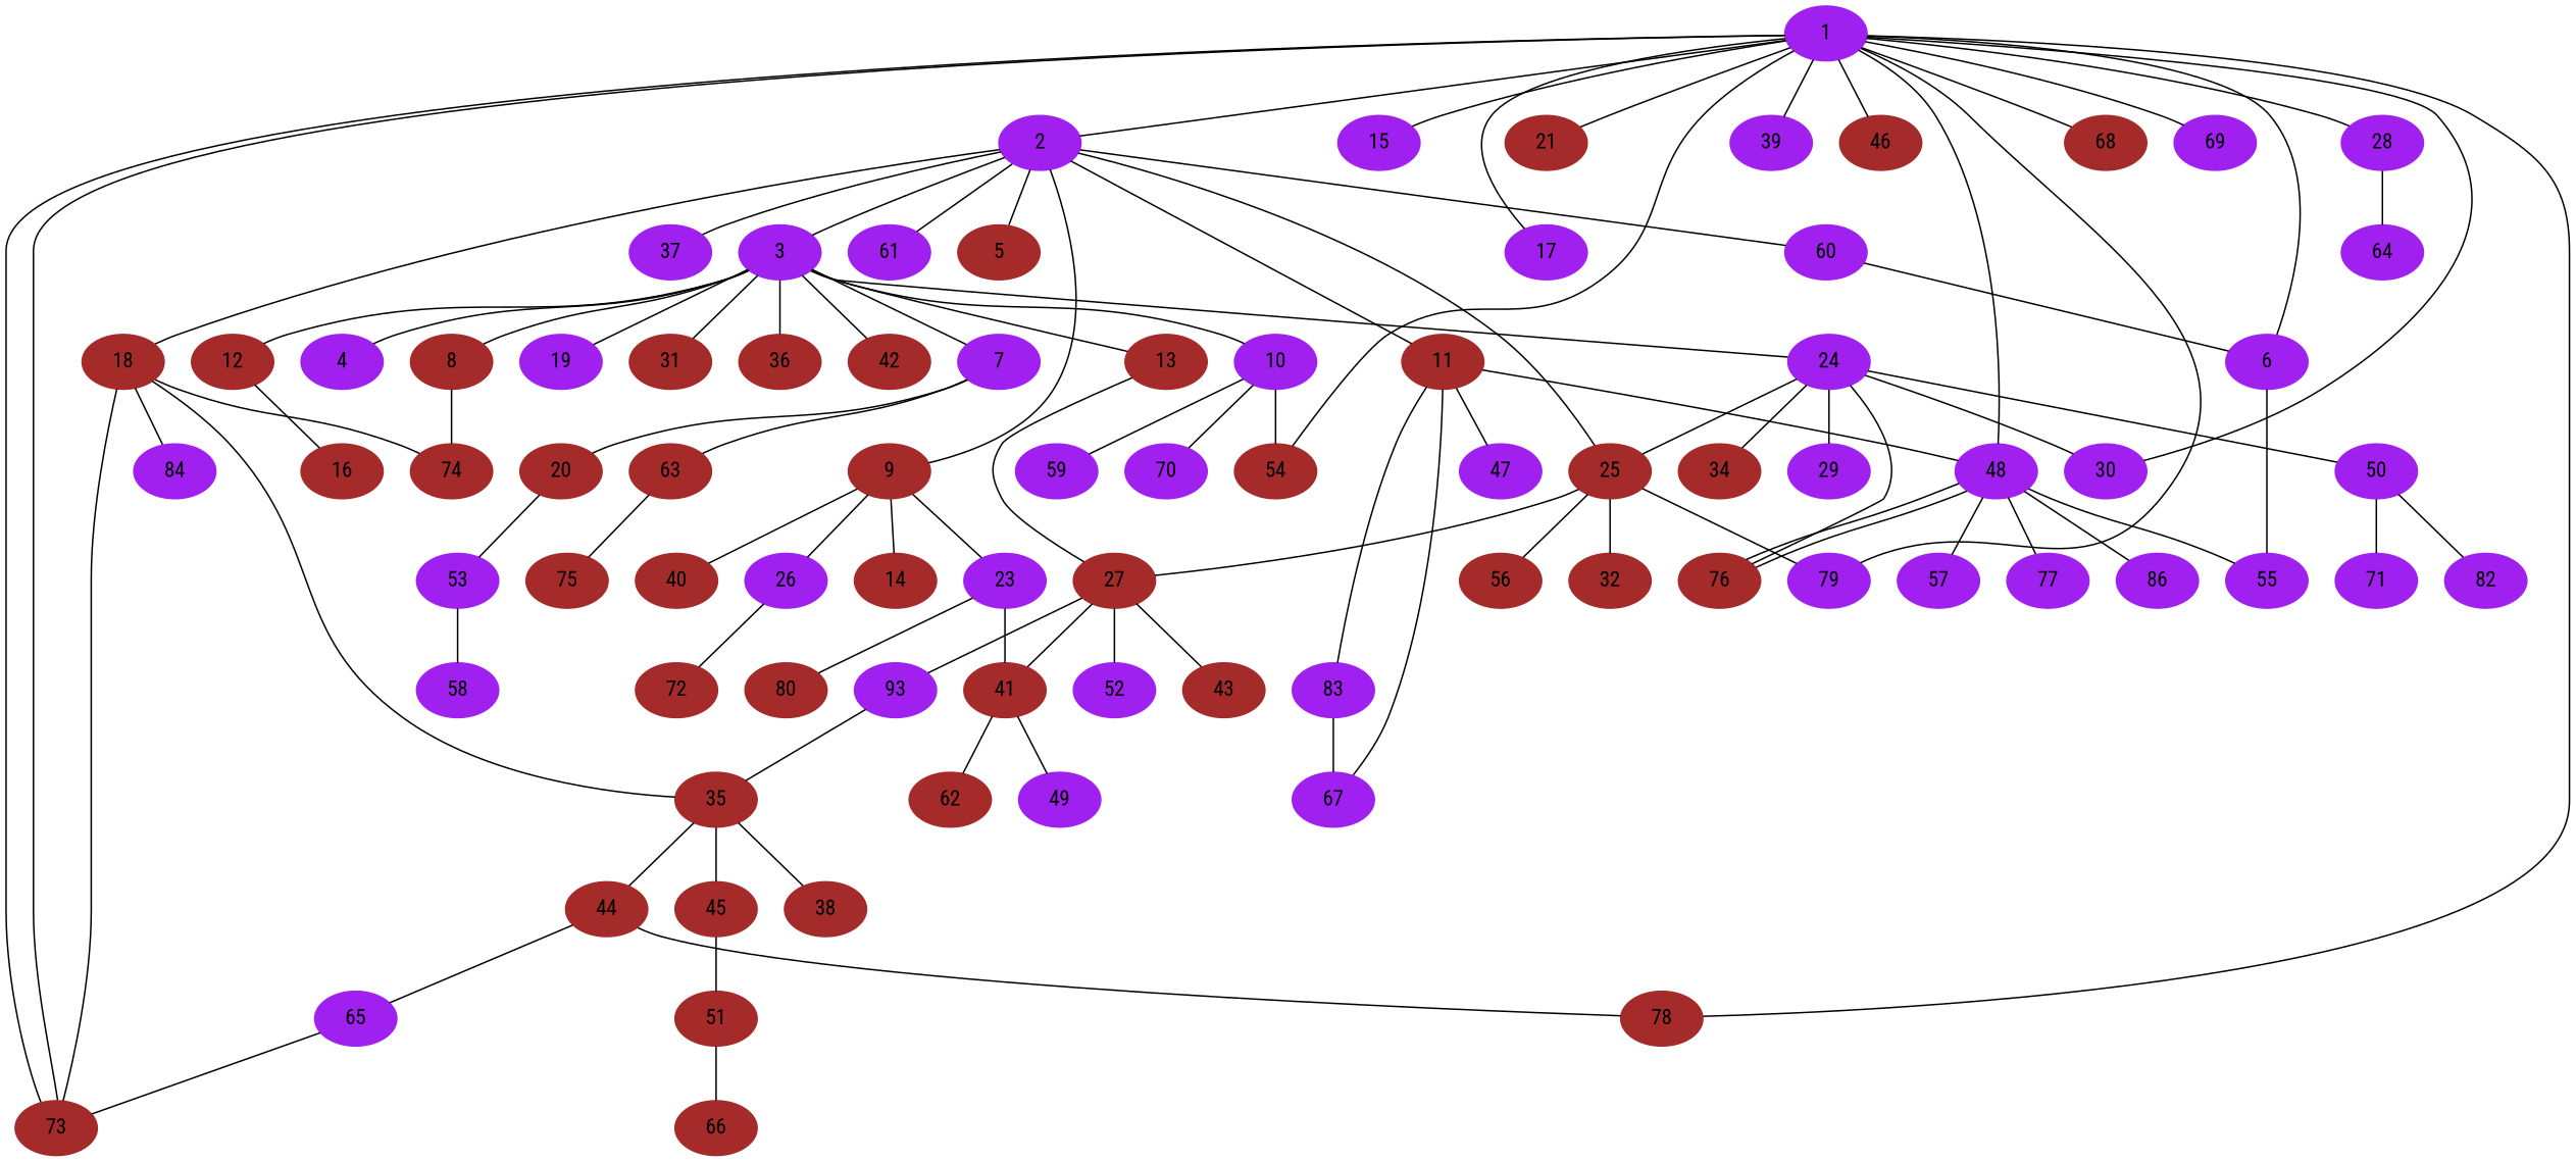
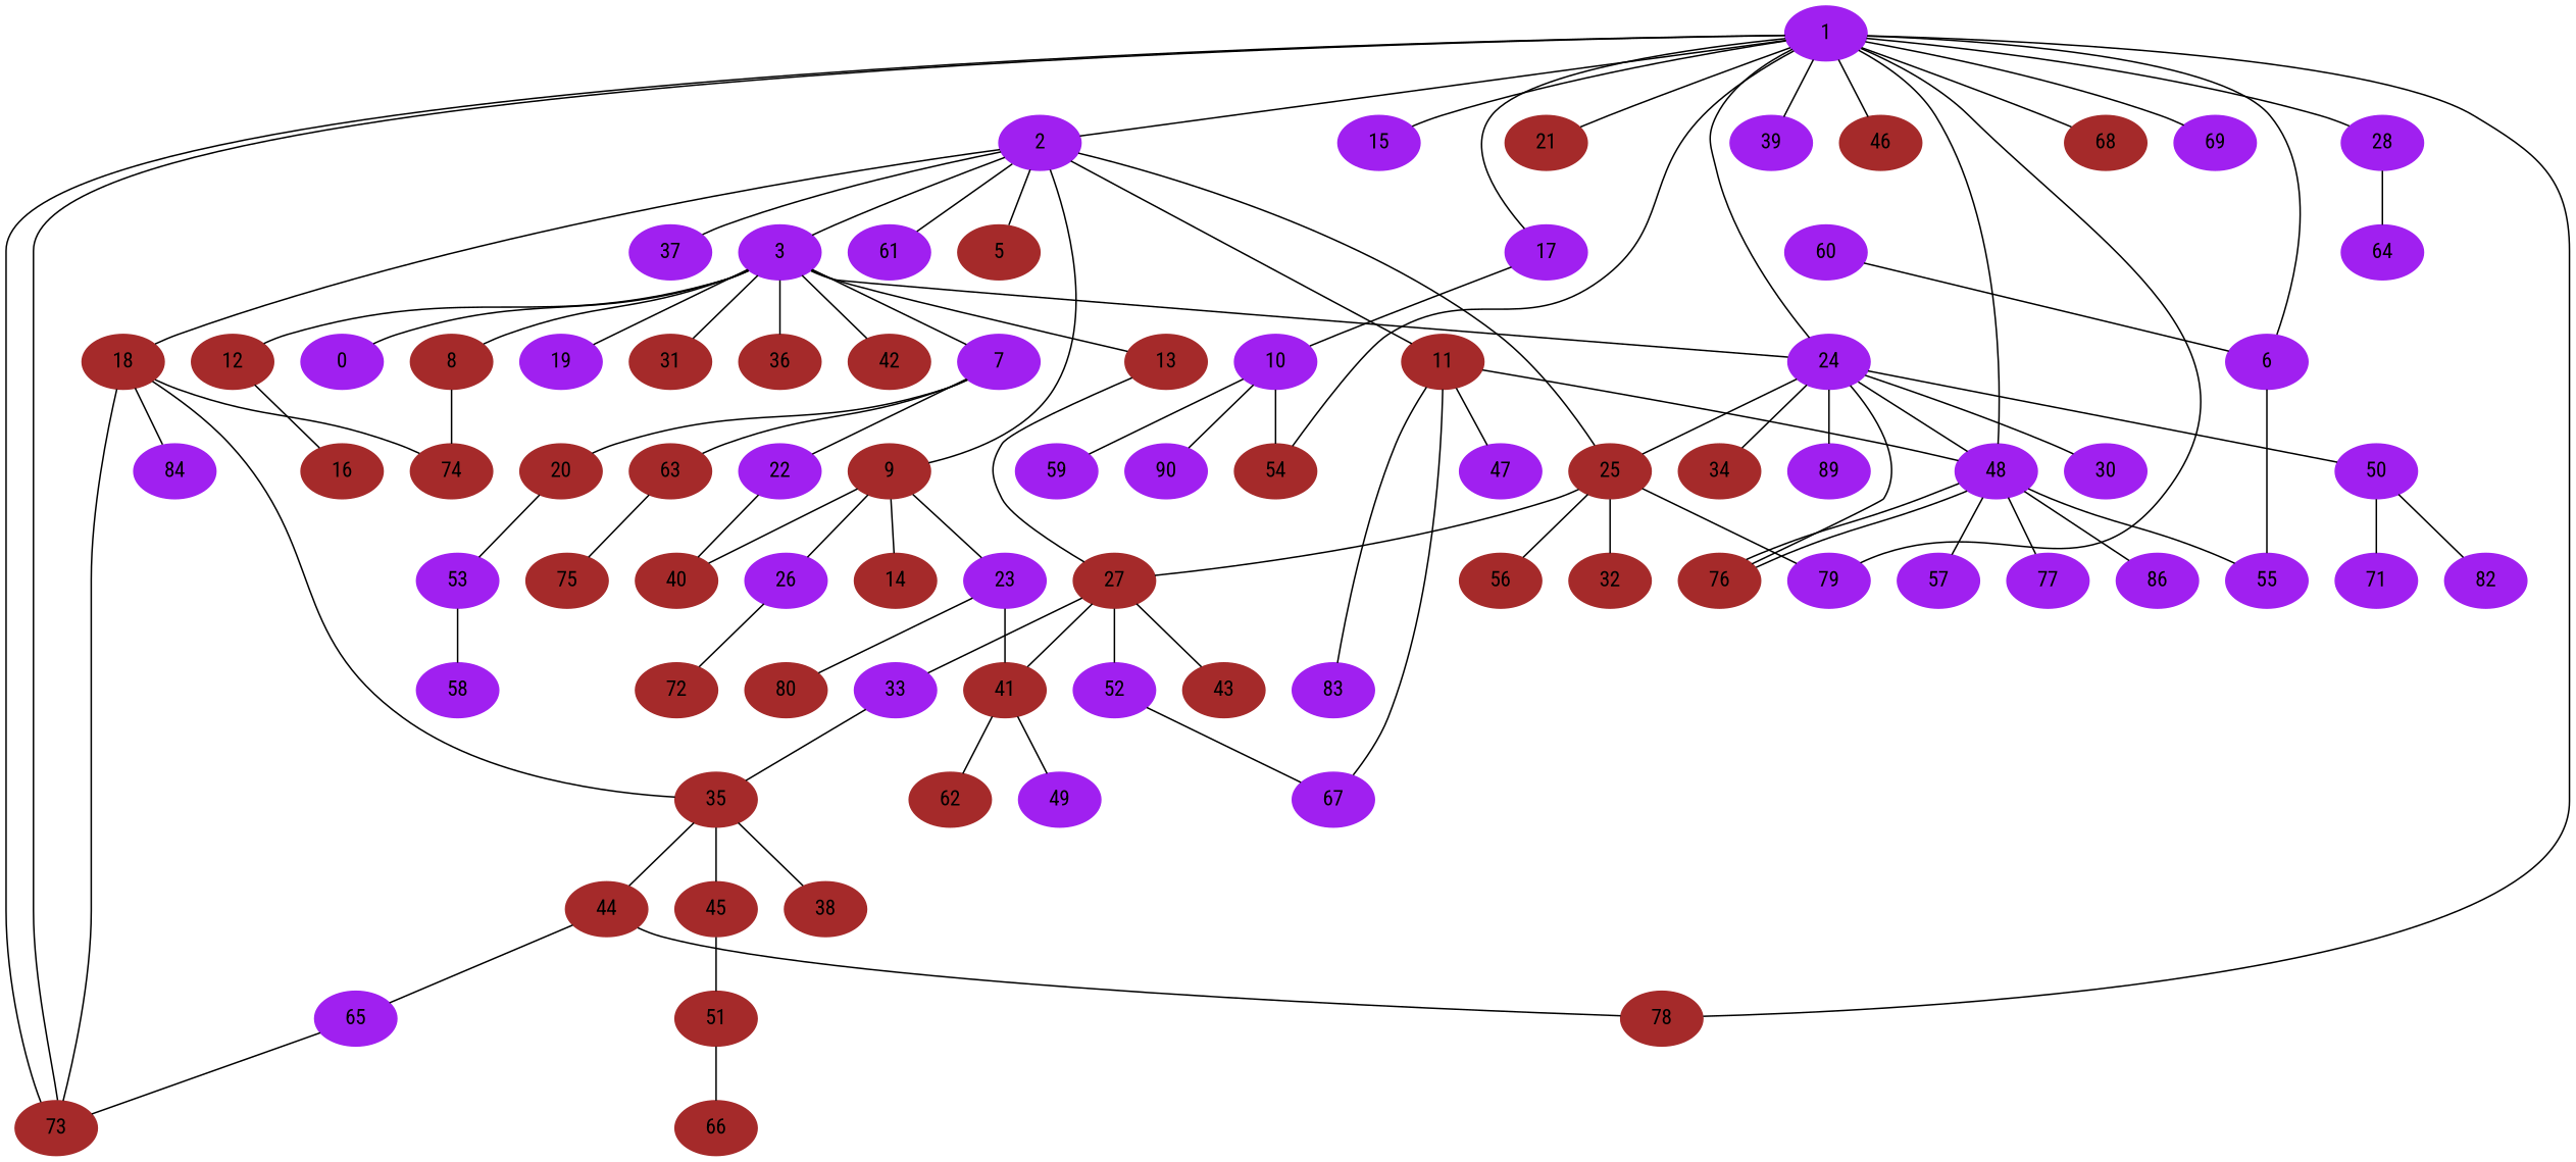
  graph {
    fontname="Roboto Condensed"
    node [color=purple fontname="Roboto Condensed" style=filled]
    edge [fontname="Roboto Condensed"]
    1
    2
    6
    15
    17
    21 [color=brown]
    24
    28
    39
    46 [color=brown]
    48
    54 [color=brown]
    68 [color=brown]
    69
    73 [color=brown]
    78 [color=brown]
    79
    3
    5 [color=brown]
    9 [color=brown]
    11 [color=brown]
    18 [color=brown]
    25 [color=brown]
    37
    60
    61
    55
-   29
+   29 [label=89]
    30
    34 [color=brown]
    50
    76 [color=brown]
    64
    57
    77
    n36 [label=86]
-   4
+   4 [label=0]
    7
    8 [color=brown]
    10
    12 [color=brown]
    13 [color=brown]
    19
    31 [color=brown]
    36 [color=brown]
    42 [color=brown]
    14 [color=brown]
    23
    26
    40 [color=brown]
    47
    67
    83
    74 [color=brown]
    35 [color=brown]
    84
    27 [color=brown]
    32 [color=brown]
    56 [color=brown]
    20 [color=brown]
+   22
    63 [color=brown]
    59
-   70
+   70 [label=90]
    16 [color=brown]
    53
    75 [color=brown]
    41 [color=brown]
    80 [color=brown]
    72 [color=brown]
-   33 [label=93]
+   33
    43 [color=brown]
    52
    38 [color=brown]
    44 [color=brown]
    45 [color=brown]
    58
    49
    62 [color=brown]
    71
    82
    65
    51 [color=brown]
    66 [color=brown]
    1 -- 2
    1 -- 6
    1 -- 15
    1 -- 17
    1 -- 21
-   1 -- 30
+   1 -- 24
    1 -- 28
    1 -- 39
    1 -- 46
    1 -- 48
    1 -- 54
    1 -- 68
    1 -- 69
    1 -- 73
    1 -- 73
    1 -- 78
    1 -- 79
    2 -- 3
    2 -- 5
    2 -- 9
    2 -- 11
    2 -- 18
    2 -- 25
    2 -- 37
-   2 -- 60
    2 -- 61
    6 -- 55
+   24 -- 48
    24 -- 25
    24 -- 29
    24 -- 30
    24 -- 34
    24 -- 50
    24 -- 76
    28 -- 64
    48 -- 55
    48 -- 76
    48 -- 76
    48 -- 57
    48 -- 77
    48 -- n36
    3 -- 24
    3 -- 4
    3 -- 7
    3 -- 8
-   3 -- 10
+   17 -- 10
    3 -- 12
    3 -- 13
    3 -- 19
    3 -- 31
    3 -- 36
    3 -- 42
    9 -- 14
    9 -- 23
    9 -- 26
    9 -- 40
    11 -- 48
    11 -- 47
    11 -- 67
    11 -- 83
    18 -- 73
    18 -- 74
    18 -- 35
    18 -- 84
    25 -- 79
    25 -- 27
    25 -- 32
    25 -- 56
    60 -- 6
    50 -- 71
    50 -- 82
    7 -- 20
+   7 -- 22
    7 -- 63
    8 -- 74
    10 -- 54
    10 -- 59
    10 -- 70
    12 -- 16
    13 -- 27
    23 -- 41
    23 -- 80
    26 -- 72
    35 -- 38
    35 -- 44
    35 -- 45
    27 -- 41
    27 -- 33
    27 -- 43
    27 -- 52
    20 -- 53
+   22 -- 40
    63 -- 75
    53 -- 58
    41 -- 49
    41 -- 62
    33 -- 35
-   83 -- 67
+   52 -- 67
    44 -- 78
    44 -- 65
    45 -- 51
    65 -- 73
    51 -- 66
  }
